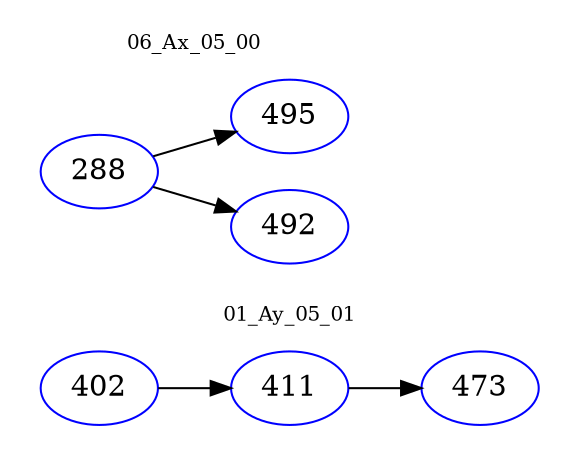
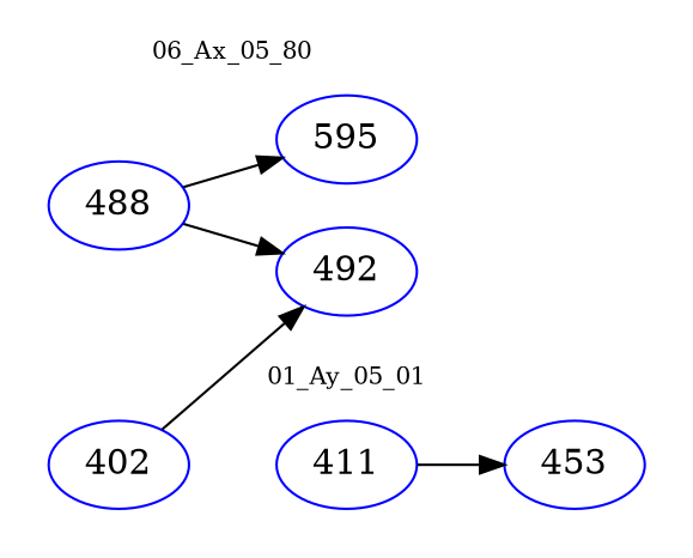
  digraph {
    rankdir=LR
    node [color=blue]
    edge [color=black]
-   n1 [label=288]
+   n1 [label=488]
    n2 [label=492]
-   n3 [label=495]
+   n3 [label=595]
    n4 [label=402]
    n5 [label=411]
-   n6 [label=473]
+   n6 [label=453]
    subgraph cluster_1 {
      color=white
      fontsize=10
-     label="06_Ax_05_00"
+     label="06_Ax_05_80"
      n1
      n2
      n3
    }
    subgraph cluster_2 {
      color=white
      fontsize=10
      label="01_Ay_05_01"
      n4
      n5
      n6
    }
    n1 -> n2
    n1 -> n3
-   n4 -> n5
+   n4 -> n2
    n5 -> n6
  }
